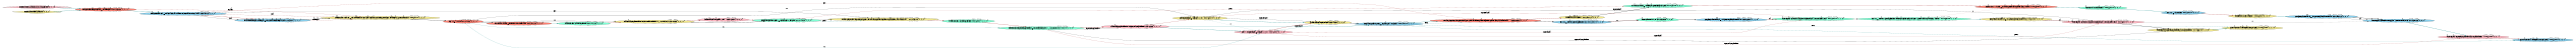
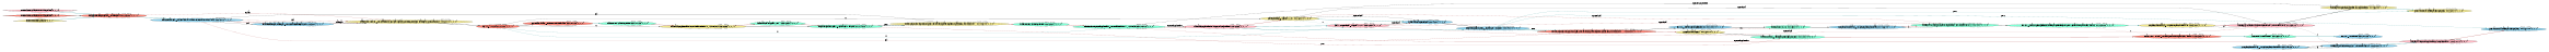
  digraph {
    rankdir=LR
    node [fillcolor=khaki shape=ellipse style=filled]
    edge [color=black style=bold]
    n1 [fillcolor=aquamarine label="assertEquals(Collections.singleton(expectedCell),Sets.newHashSet(cd))@@@27@@@['1', '1', '0']"]
    n2 [fillcolor=aquamarine label="Row row = Iterators.getOnlyElement(readRepair.getForEndpoint(peer1).getPartitionUpdate(cfm2).iterator())@@@30@@@['1', '1', '0']"]
    n3 [fillcolor=salmon label="Iterator<Row> rowIter = mutation.getPartitionUpdate(cfm2).iterator()@@@25@@@['0', '0', '1']"]
    n4 [label="ComplexColumnData cd = row.getComplexColumnData(m)@@@31@@@['1', '1', '0']"]
    n5 [fillcolor=salmon label="resolver.preprocess(response(cmd,peer2,iter(PartitionUpdate.singleRowUpdate(cfm2,dk,builder.build()))))@@@20@@@['1', '1', '1']"]
    n6 [label="assertFalse(data.hasNext())@@@22@@@['0', '0', '1']"]
    n7 [fillcolor=skyblue label="Row row = Iterators.getOnlyElement(rows)@@@24@@@['1', '1', '0']"]
    n8 [fillcolor=aquamarine label="Mutation mutation = readRepair.getForEndpoint(peer1)@@@24@@@['0', '0', '1']"]
    n9 [fillcolor=aquamarine label="assertColumns(row,\"m\")@@@25@@@['1', '1', '0']"]
    n10 [fillcolor=skyblue label="InetAddressAndPort peer2 = replicas.get(1).endpoint()@@@19@@@['1', '1', '1']"]
    n11 [fillcolor=skyblue label="Assert.assertNull(readRepair.sent.get(peer2))@@@32@@@['0', '0', '1']"]
    n12 [label="Assert.assertNull(readRepair.sent.get(peer2))@@@34@@@['1', '1', '0']"]
    n13 [fillcolor=aquamarine label="assertTrue(rowIter.hasNext())@@@26@@@['0', '0', '1']"]
    n14 [fillcolor=skyblue label="Row row = rowIter.next()@@@27@@@['0', '0', '1']"]
    n15 [fillcolor=skyblue label="ComplexColumnData cd = row.getComplexColumnData(m)@@@26@@@['1', '1', '0']"]
    n16 [fillcolor=lightpink label="assertEquals(Collections.singleton(expectedCell),Sets.newHashSet(cd))@@@32@@@['1', '1', '0']"]
    n17 [label="assertEquals(expectedCmplxDelete,cd.complexDeletion())@@@33@@@['1', '1', '0']"]
    n18 [fillcolor=skyblue label="assertEquals(Collections.emptySet(),Sets.newHashSet(cd))@@@30@@@['0', '0', '1']"]
    n19 [fillcolor=lightpink label="assertEquals(expectedCmplxDelete,cd.complexDeletion())@@@31@@@['0', '0', '1']"]
    n20 [fillcolor=skyblue label="ReadCommand cmd = Util.cmd(cfs2,dk).withNowInSeconds(nowInSec).build()@@@4@@@['1', '1', '1']"]
    n21 [label="DataResolver resolver = new DataResolver(cmd,plan(replicas,ConsistencyLevel.ALL),readRepair,System.nanoTime())@@@6@@@['1', '1', '1']"]
    n22 [label="resolver.preprocess(response(cmd,peer1,iter(PartitionUpdate.singleRowUpdate(cfm2,dk,builder.build()))))@@@15@@@['1', '1', '1']"]
    n23 [fillcolor=skyblue label="TestableReadRepair readRepair = new TestableReadRepair(cmd)@@@5@@@['1', '1', '1']"]
    n24 [fillcolor=salmon label="long(( ts = {100,200}@@@7@@@['1', '1', '1']"]
    n25 [fillcolor=aquamarine label="builder.newRow(Clustering.EMPTY)@@@16@@@['1', '1', '1']"]
    n26 [fillcolor=aquamarine label="builder.newRow(Clustering.EMPTY)@@@11@@@['1', '1', '1']"]
    n27 [label="builder.addComplexDeletion(m,new DeletionTime(ts(0( - 1,nowInSec))@@@12@@@['1', '1', '1']"]
-   n28 [fillcolor=lightpink label="builder.addCell(mapCell(0,0,ts(0())@@@13@@@['0', '0', '1']"]
+   n28 [fillcolor=aquamarine label="builder.addCell(mapCell(0,0,ts(0())@@@13@@@['0', '0', '1']"]
    n29 [fillcolor=aquamarine label="InetAddressAndPort peer1 = replicas.get(0).endpoint()@@@14@@@['1', '1', '1']"]
    n30 [label="Cell expectedCell = mapCell(1,1,ts(1()@@@18@@@['1', '0', '0']"]
    n31 [fillcolor=lightpink label="Cell<?> expectedCell = mapCell(1,1,ts(1()@@@18@@@['0', '1', '0']"]
-   n32 [label="builder.addCell(expectedCell)@@@19@@@['1', '1', '0']"]
+   n32 [fillcolor=skyblue label="builder.addCell(expectedCell)@@@19@@@['1', '1', '0']"]
    n33 [fillcolor=salmon label="Row.Builder builder = BTreeRow.unsortedBuilder()@@@10@@@['1', '1', '1']"]
    n34 [fillcolor=aquamarine label="DeletionTime expectedCmplxDelete = new DeletionTime(ts(1( - 1,nowInSec)@@@17@@@['1', '1', '1']"]
    n35 [fillcolor=skyblue label="ComplexColumnData cd = row.getComplexColumnData(m)@@@29@@@['0', '0', '1']"]
-   n36 [label="assertFalse(rowIter.hasNext())@@@28@@@['0', '0', '1']"]
    n37 [fillcolor=lightpink label="builder.addComplexDeletion(m,expectedCmplxDelete)@@@18@@@['1', '1', '1']"]
    n38 [fillcolor=lightpink label="testResolveNewCollectionOverwritingDeleted['0', '1', '0']" shape=diamond]
    n39 [fillcolor=salmon label="EndpointsForRange replicas = makeReplicas(2)@@@3@@@['1', '1', '1']"]
+   n40 [fillcolor=salmon label="testResolveNewCollectionOverwritingDeleted['1', '0', '0']" shape=diamond]
    n41 [label="testResolveDeletedCollection['0', '0', '1']" shape=diamond]
    n1 -> n2
    n2 -> n3 [color=brown label=0 style=dashed]
    n2 -> n4 [color=teal]
    n3 -> n13 [color=teal]
    n4 -> n16 [color=brown]
    n4 -> n16 [label=cd style=solid]
    n5 -> n6 [color=brown]
    n5 -> n7
    n6 -> n8
    n7 -> n9
    n7 -> n9 [color=brown label=row style=solid]
    n8 -> n3 [color=brown]
    n9 -> n15
    n10 -> n5 [color=teal]
    n10 -> n5 [color=teal label=peer2 style=solid]
    n10 -> n11 [color=teal label=peer2 style=solid]
    n10 -> n12 [color=teal label=peer2 style=solid]
    n13 -> n14 [color=teal]
-   n14 -> n36 [color=brown]
    n15 -> n1 [label=cd style=solid]
    n15 -> n1 [color=brown]
    n16 -> n17
    n16 -> n18 [label=0 style=dashed]
    n17 -> n12 [color=teal]
    n18 -> n19 [color=teal]
    n19 -> n11 [color=brown]
    n20 -> n5 [color=brown label=cmd style=solid]
    n20 -> n21 [color=brown label=cmd style=solid]
    n20 -> n22 [label=cmd style=solid]
    n20 -> n23 [color=brown]
    n20 -> n23 [label=cmd style=solid]
    n21 -> n24
    n22 -> n25 [color=brown]
    n23 -> n21 [color=brown label=readRepair style=solid]
    n23 -> n21
    n24 -> n27 [label=ts style=solid]
    n24 -> n30 [label=ts style=solid]
    n24 -> n31 [color=teal label=ts style=solid]
    n24 -> n33
    n24 -> n34 [color=teal label=ts style=solid]
    n25 -> n34 [color=brown]
    n26 -> n27 [color=brown]
    n27 -> n28 [color=brown]
    n27 -> n29
    n28 -> n29 [color=brown]
    n29 -> n8 [color=brown label=peer1 style=solid]
    n29 -> n22
    n29 -> n22 [color=teal label=peer1 style=solid]
    n30 -> n1 [color=brown label=expectedCell style=solid]
    n30 -> n16 [label=expectedCell style=solid]
    n30 -> n31 [color=teal label=0 style=dashed]
    n30 -> n32 [label=expectedCell style=solid]
    n30 -> n32 [color=teal]
    n31 -> n1 [color=brown label=expectedCell style=solid]
    n31 -> n16 [color=brown label=expectedCell style=solid]
    n31 -> n32 [color=teal label=expectedCell style=solid]
    n31 -> n32 [color=brown]
    n32 -> n10
    n33 -> n26 [color=teal]
    n34 -> n17 [label=expectedCmplxDelete style=solid]
    n34 -> n19 [color=brown label=expectedCmplxDelete style=solid]
    n34 -> n37 [label=expectedCmplxDelete style=solid]
    n34 -> n37 [color=brown]
    n35 -> n18
    n35 -> n18 [label=cd style=solid]
-   n36 -> n35 [color=teal]
    n37 -> n10 [color=teal]
    n37 -> n30 [color=brown]
    n37 -> n31 [color=teal]
    n38 -> n39 [color=teal]
    n39 -> n20 [color=teal]
    n39 -> n21 [color=brown label=replicas style=solid]
+   n40 -> n39
    n41 -> n39 [color=teal]
  }
